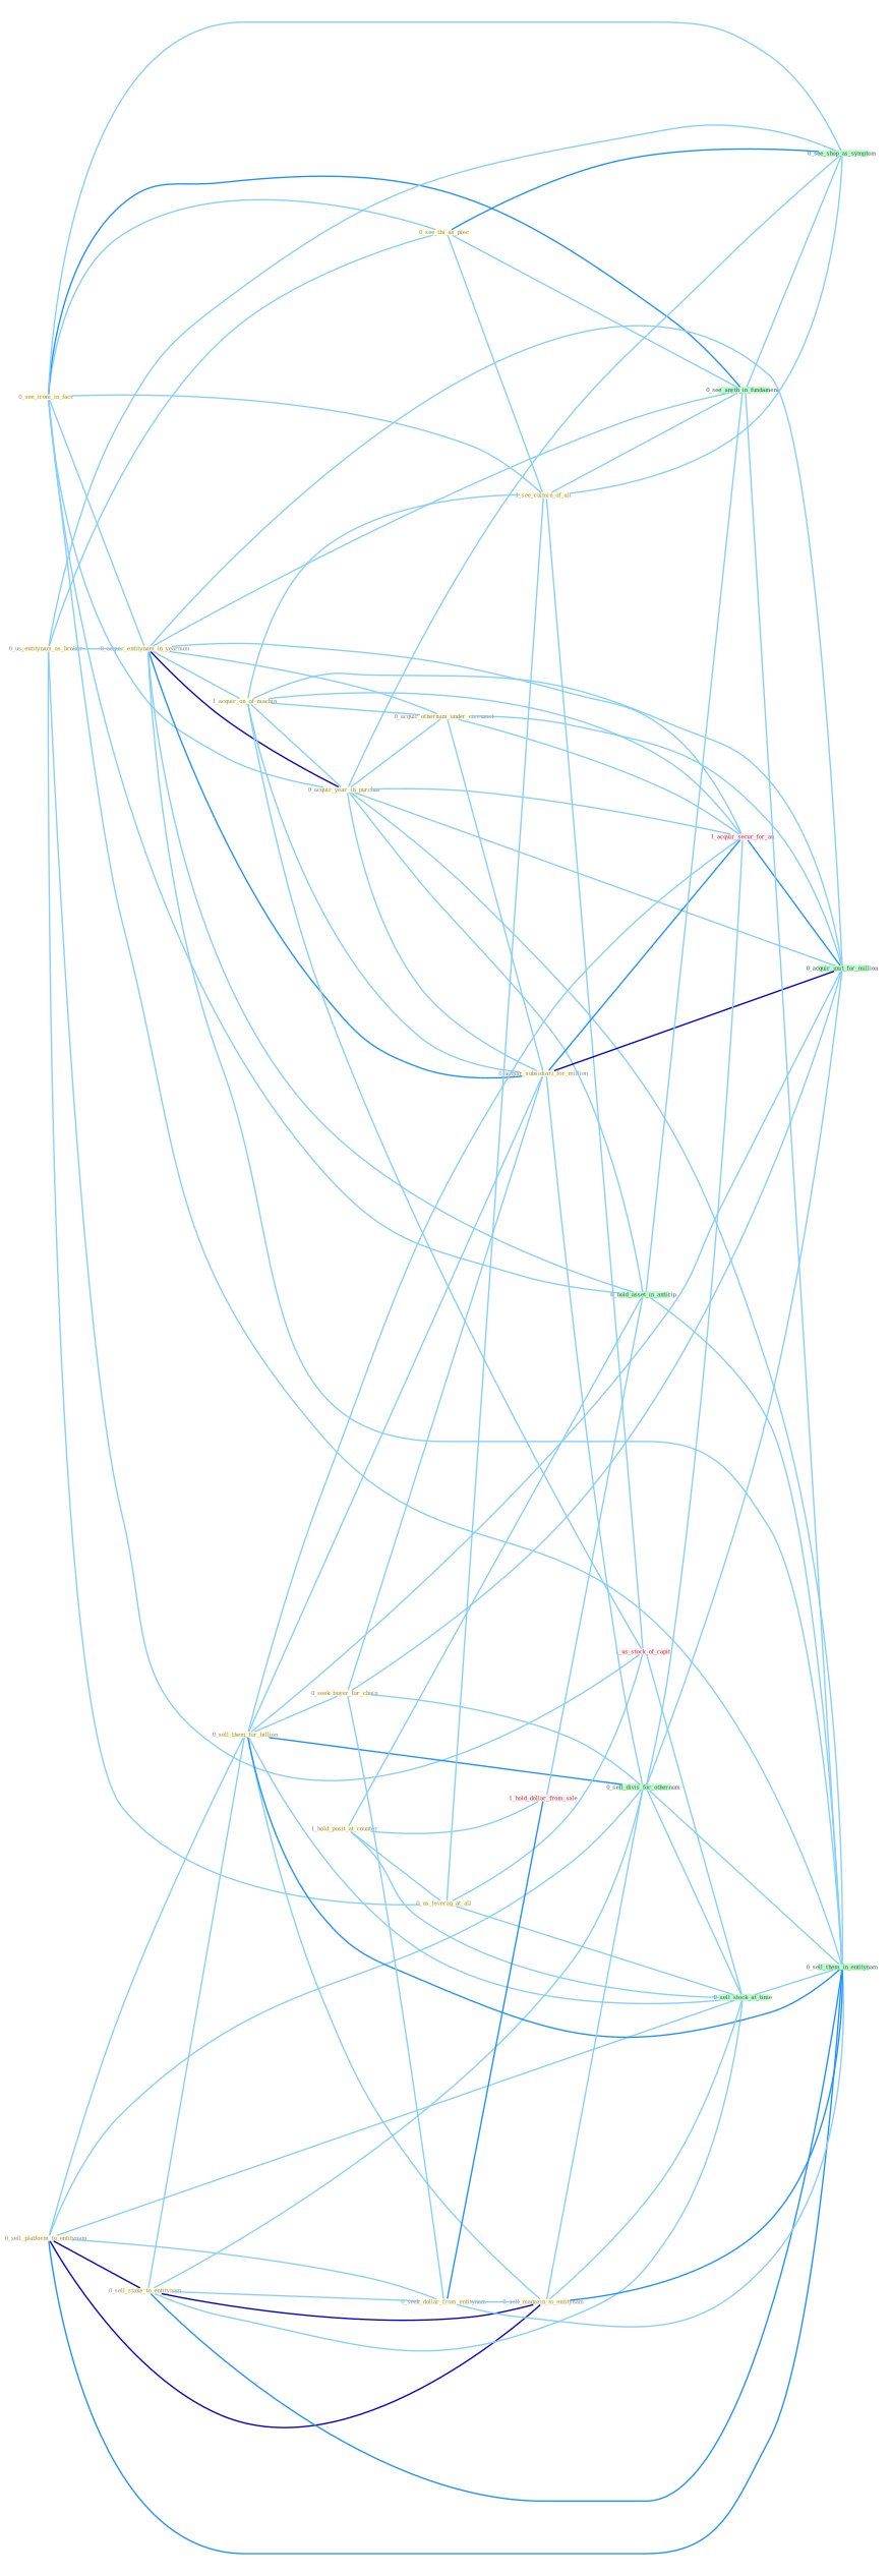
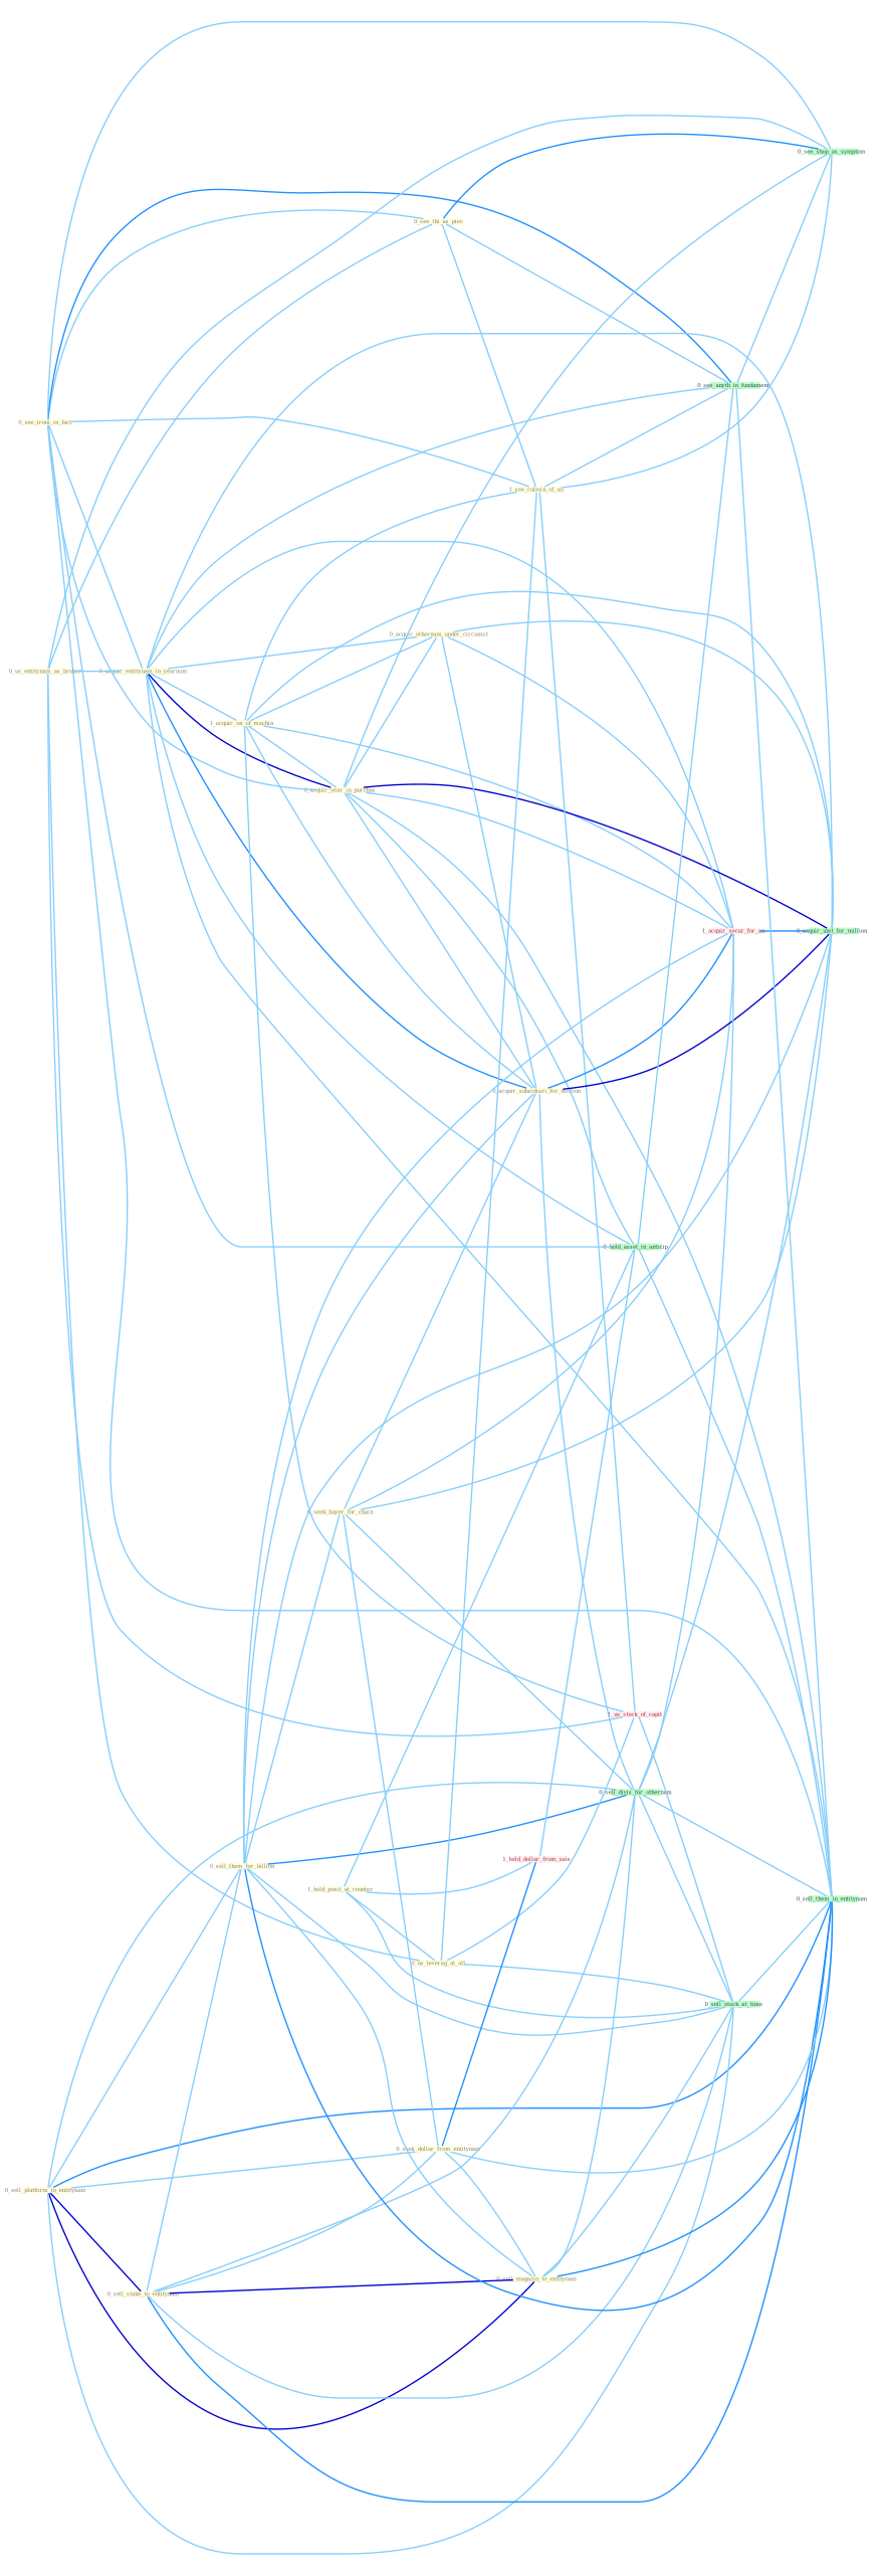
  graph {
    rankdir=LR
    node [color="#ffffe0" fixedsize=true fontcolor="#8b7d6b" fontsize=4 shape=polygon style=filled]
    edge [color="#87cefa" w=1]
    "0_see_ironi_in_fact " [height=.06 width=.5]
    "0_us_entitynam_as_broker " [height=.06 width=.5]
    "0_sell_platform_to_entitynam " [height=.06 width=.5]
    "0_sell_stake_to_entitynam " [height=.06 width=.5]
    "0_acquir_entitynam_in_yearnum " [height=.06 width=.5]
    "0_sell_them_for_billion " [height=.06 width=.5]
    "1_acquir_on_of_machin " [height=.06 width=.5]
    "0_acquir_year_in_purchas " [height=.06 width=.5]
    "0_see_thi_as_piec " [height=.06 width=.5]
    "1_hold_posit_at_counter " [height=.06 width=.5]
    "0_seek_buyer_for_chain " [height=.06 width=.5]
    "0_us_leverag_at_all " [height=.06 width=.5]
    "0_seek_dollar_from_entitynam " [height=.06 width=.5]
    "0_sell_magazin_to_entitynam " [height=.06 width=.5]
    "1_see_culmin_of_all " [height=.06 width=.5]
    "0_acquir_othernum_under_circumst " [height=.06 width=.5]
    "0_acquir_subsidiari_for_million " [height=.06 width=.5]
    "1_acquir_secur_for_an " [color="#fff0f5" fontcolor="#b22222" height=.06 width=.5]
    "1_us_stock_of_capit " [color="#fff0f5" fontcolor="#b22222" height=.06 width=.5]
    "1_hold_dollar_from_sale " [color="#fff0f5" fontcolor="#b22222" height=.06 width=.5]
    "0_hold_asset_in_anticip " [color="#BDFCC9" fontcolor="#2f4f4f" height=.06 width=.5]
    "0_see_anyth_in_fundament " [color="#BDFCC9" fontcolor="#2f4f4f" height=.06 width=.5]
    "0_see_shop_as_symptom " [color="#BDFCC9" fontcolor="#2f4f4f" height=.06 width=.5]
    "0_sell_them_in_entitynam " [color="#BDFCC9" fontcolor="#2f4f4f" height=.06 width=.5]
    "0_sell_divis_for_othernum " [color="#BDFCC9" fontcolor="#2f4f4f" height=.06 width=.5]
    "0_sell_stock_at_time " [color="#BDFCC9" fontcolor="#2f4f4f" height=.06 width=.5]
    "0_acquir_unit_for_million " [color="#BDFCC9" fontcolor="#2f4f4f" height=.06 width=.5]
    subgraph sub_1 {
      "0_see_ironi_in_fact "
      "0_us_entitynam_as_broker "
      "0_sell_platform_to_entitynam "
      "0_sell_stake_to_entitynam "
      "0_acquir_entitynam_in_yearnum "
      "0_sell_them_for_billion "
      "1_acquir_on_of_machin "
      "0_acquir_year_in_purchas "
      "0_see_thi_as_piec "
      "1_hold_posit_at_counter "
      "0_seek_buyer_for_chain "
      "0_us_leverag_at_all "
      "0_seek_dollar_from_entitynam "
      "0_sell_magazin_to_entitynam "
      "1_see_culmin_of_all "
      "0_acquir_othernum_under_circumst "
      "0_acquir_subsidiari_for_million "
    }
    subgraph sub_2 {
      "1_acquir_secur_for_an "
      "1_us_stock_of_capit "
      "1_hold_dollar_from_sale "
    }
    "0_see_ironi_in_fact " -- "0_acquir_entitynam_in_yearnum "
    "0_see_ironi_in_fact " -- "0_acquir_year_in_purchas "
    "0_see_ironi_in_fact " -- "0_see_thi_as_piec "
    "0_see_ironi_in_fact " -- "1_see_culmin_of_all "
    "0_see_ironi_in_fact " -- "0_hold_asset_in_anticip "
    "0_see_ironi_in_fact " -- "0_see_anyth_in_fundament " [color="#1e90ff" w=2]
    "0_see_ironi_in_fact " -- "0_see_shop_as_symptom "
    "0_see_ironi_in_fact " -- "0_sell_them_in_entitynam "
    "0_us_entitynam_as_broker " -- "0_acquir_entitynam_in_yearnum "
    "0_us_entitynam_as_broker " -- "0_see_thi_as_piec "
    "0_us_entitynam_as_broker " -- "0_us_leverag_at_all "
    "0_us_entitynam_as_broker " -- "1_us_stock_of_capit "
    "0_us_entitynam_as_broker " -- "0_see_shop_as_symptom "
    "0_sell_platform_to_entitynam " -- "0_sell_stake_to_entitynam " [color="#0000cd" w=3]
    "0_sell_platform_to_entitynam " -- "0_sell_them_for_billion "
    "0_sell_platform_to_entitynam " -- "0_seek_dollar_from_entitynam "
    "0_sell_platform_to_entitynam " -- "0_sell_magazin_to_entitynam " [color="#0000cd" w=3]
    "0_sell_platform_to_entitynam " -- "0_sell_them_in_entitynam " [color="#1e90ff" w=2]
    "0_sell_platform_to_entitynam " -- "0_sell_divis_for_othernum "
    "0_sell_platform_to_entitynam " -- "0_sell_stock_at_time "
    "0_sell_stake_to_entitynam " -- "0_sell_them_for_billion "
    "0_sell_stake_to_entitynam " -- "0_seek_dollar_from_entitynam "
    "0_sell_stake_to_entitynam " -- "0_sell_magazin_to_entitynam " [color="#0000cd" w=3]
    "0_sell_stake_to_entitynam " -- "0_sell_them_in_entitynam " [color="#1e90ff" w=2]
    "0_sell_stake_to_entitynam " -- "0_sell_divis_for_othernum "
    "0_sell_stake_to_entitynam " -- "0_sell_stock_at_time "
    "0_acquir_entitynam_in_yearnum " -- "1_acquir_on_of_machin "
    "0_acquir_entitynam_in_yearnum " -- "0_acquir_year_in_purchas " [color="#0000cd" w=2]
    "0_acquir_entitynam_in_yearnum " -- "0_acquir_othernum_under_circumst "
    "0_acquir_entitynam_in_yearnum " -- "0_acquir_subsidiari_for_million " [color="#1e90ff"]
    "0_acquir_entitynam_in_yearnum " -- "1_acquir_secur_for_an "
    "0_acquir_entitynam_in_yearnum " -- "0_hold_asset_in_anticip "
    "0_acquir_entitynam_in_yearnum " -- "0_see_anyth_in_fundament "
    "0_acquir_entitynam_in_yearnum " -- "0_sell_them_in_entitynam "
    "0_acquir_entitynam_in_yearnum " -- "0_acquir_unit_for_million "
    "0_sell_them_for_billion " -- "0_seek_buyer_for_chain "
    "0_sell_them_for_billion " -- "0_sell_magazin_to_entitynam "
    "0_sell_them_for_billion " -- "0_acquir_subsidiari_for_million "
    "0_sell_them_for_billion " -- "1_acquir_secur_for_an "
    "0_sell_them_for_billion " -- "0_sell_them_in_entitynam " [color="#1e90ff" w=2]
    "0_sell_them_for_billion " -- "0_sell_divis_for_othernum " [color="#1e90ff" w=2]
    "0_sell_them_for_billion " -- "0_sell_stock_at_time "
    "0_sell_them_for_billion " -- "0_acquir_unit_for_million "
    "1_acquir_on_of_machin " -- "0_acquir_year_in_purchas "
    "1_acquir_on_of_machin " -- "1_see_culmin_of_all "
    "1_acquir_on_of_machin " -- "0_acquir_othernum_under_circumst "
    "1_acquir_on_of_machin " -- "0_acquir_subsidiari_for_million "
    "1_acquir_on_of_machin " -- "1_acquir_secur_for_an "
    "1_acquir_on_of_machin " -- "1_us_stock_of_capit "
    "1_acquir_on_of_machin " -- "0_acquir_unit_for_million "
    "0_acquir_year_in_purchas " -- "0_acquir_othernum_under_circumst "
    "0_acquir_year_in_purchas " -- "0_acquir_subsidiari_for_million "
    "0_acquir_year_in_purchas " -- "1_acquir_secur_for_an "
    "0_acquir_year_in_purchas " -- "0_hold_asset_in_anticip "
    "0_acquir_year_in_purchas " -- "0_see_shop_as_symptom "
    "0_acquir_year_in_purchas " -- "0_sell_them_in_entitynam "
-   "0_acquir_year_in_purchas " -- "0_acquir_unit_for_million "
+   "0_acquir_year_in_purchas " -- "0_acquir_unit_for_million " [color="#0000cd"]
    "0_see_thi_as_piec " -- "1_see_culmin_of_all "
    "0_see_thi_as_piec " -- "0_see_anyth_in_fundament "
    "0_see_thi_as_piec " -- "0_see_shop_as_symptom " [color="#1e90ff" w=2]
    "1_hold_posit_at_counter " -- "0_us_leverag_at_all "
    "1_hold_posit_at_counter " -- "1_hold_dollar_from_sale "
    "1_hold_posit_at_counter " -- "0_hold_asset_in_anticip "
    "1_hold_posit_at_counter " -- "0_sell_stock_at_time "
    "0_seek_buyer_for_chain " -- "0_seek_dollar_from_entitynam "
    "0_seek_buyer_for_chain " -- "0_acquir_subsidiari_for_million "
+   "0_seek_buyer_for_chain " -- "1_acquir_secur_for_an "
    "0_seek_buyer_for_chain " -- "0_sell_divis_for_othernum "
    "0_seek_buyer_for_chain " -- "0_acquir_unit_for_million "
    "0_us_leverag_at_all " -- "1_see_culmin_of_all "
    "0_us_leverag_at_all " -- "1_us_stock_of_capit "
    "0_us_leverag_at_all " -- "0_sell_stock_at_time "
    "0_seek_dollar_from_entitynam " -- "0_sell_magazin_to_entitynam "
    "0_seek_dollar_from_entitynam " -- "1_hold_dollar_from_sale " [color="#1e90ff" w=2]
    "0_seek_dollar_from_entitynam " -- "0_sell_them_in_entitynam "
    "0_sell_magazin_to_entitynam " -- "0_sell_them_in_entitynam " [color="#1e90ff" w=2]
    "0_sell_magazin_to_entitynam " -- "0_sell_divis_for_othernum "
    "0_sell_magazin_to_entitynam " -- "0_sell_stock_at_time "
    "1_see_culmin_of_all " -- "1_us_stock_of_capit "
    "1_see_culmin_of_all " -- "0_see_anyth_in_fundament "
    "1_see_culmin_of_all " -- "0_see_shop_as_symptom "
    "0_acquir_othernum_under_circumst " -- "0_acquir_subsidiari_for_million "
    "0_acquir_othernum_under_circumst " -- "1_acquir_secur_for_an "
    "0_acquir_othernum_under_circumst " -- "0_acquir_unit_for_million "
    "0_acquir_subsidiari_for_million " -- "1_acquir_secur_for_an " [color="#1e90ff" w=2]
    "0_acquir_subsidiari_for_million " -- "0_sell_divis_for_othernum "
    "0_acquir_subsidiari_for_million " -- "0_acquir_unit_for_million " [color="#0000cd" w=3]
    "1_acquir_secur_for_an " -- "0_acquir_unit_for_million " [color="#1e90ff" w=2]
    "1_us_stock_of_capit " -- "0_sell_stock_at_time "
    "1_hold_dollar_from_sale " -- "0_hold_asset_in_anticip "
    "0_hold_asset_in_anticip " -- "0_see_anyth_in_fundament "
    "0_hold_asset_in_anticip " -- "0_sell_them_in_entitynam "
    "0_see_anyth_in_fundament " -- "0_see_shop_as_symptom "
    "0_see_anyth_in_fundament " -- "0_sell_them_in_entitynam "
    "0_sell_divis_for_othernum " -- "1_acquir_secur_for_an "
    "0_sell_divis_for_othernum " -- "0_sell_them_in_entitynam "
    "0_sell_divis_for_othernum " -- "0_sell_stock_at_time "
    "0_sell_divis_for_othernum " -- "0_acquir_unit_for_million "
    "0_sell_stock_at_time " -- "0_sell_them_in_entitynam "
  }
